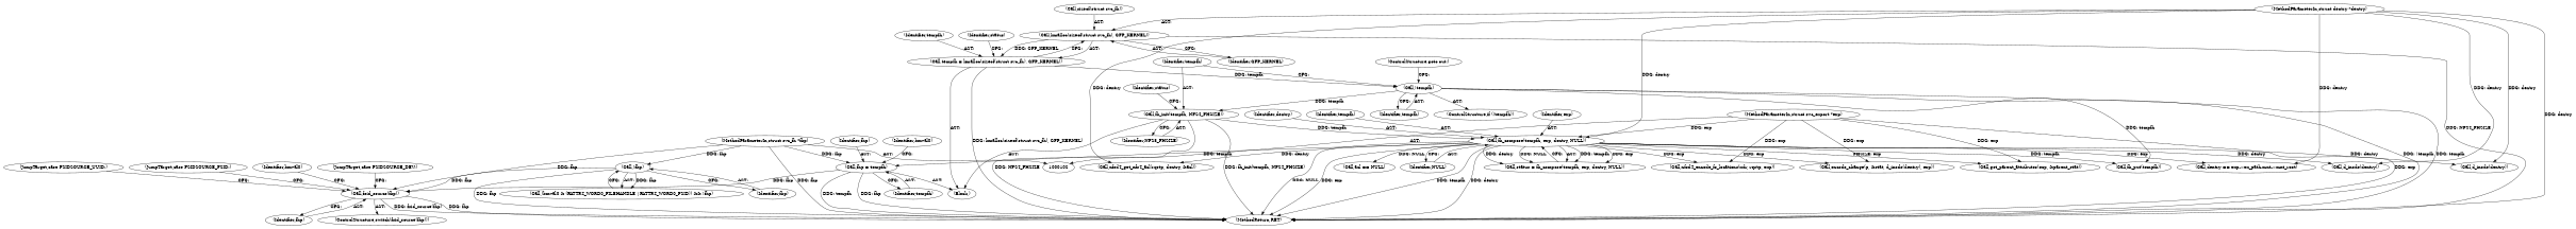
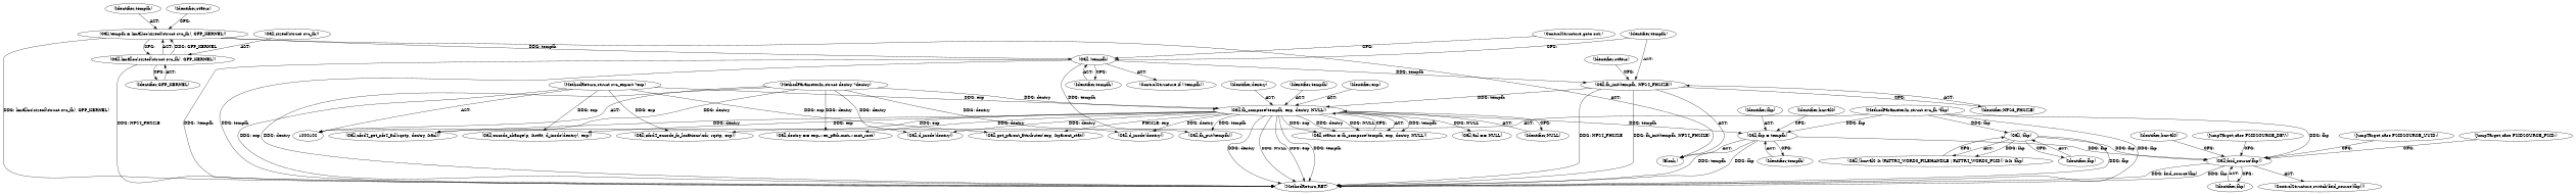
  digraph {
    n1 [label="(Call,fsid_source(fhp))"]
    n2 [label="(ControlStructure,switch(fsid_source(fhp)))"]
    n3 [label="(MethodReturn,RET)"]
    n4 [label="(Identifier,fhp)"]
    n5 [label="(Call,!fhp)"]
    n6 [label="(Identifier,fhp)"]
    n7 [label="(Call,(bmval0 & (FATTR4_WORD0_FILEHANDLE | FATTR4_WORD0_FSID)) && !fhp)"]
    n8 [label="(MethodParameterIn,struct svc_fh *fhp)"]
    n9 [label="(Call,fhp = tempfh)"]
    1000102
    n11 [label="(Block,)"]
    n12 [label="(Identifier,tempfh)"]
    n13 [label="(Call,fh_compose(tempfh, exp, dentry, NULL))"]
    n14 [label="(Call,nfsd4_get_nfs4_acl(rqstp, dentry, &acl))"]
    n15 [label="(Call,status = fh_compose(tempfh, exp, dentry, NULL))"]
    n16 [label="(Call,nfsd4_encode_fs_locations(xdr, rqstp, exp))"]
    n17 [label="(Call,acl == NULL)"]
    n18 [label="(Call,dentry == exp->ex_path.mnt->mnt_root)"]
    n19 [label="(Call,d_inode(dentry))"]
    n20 [label="(Call,encode_change(p, &stat, d_inode(dentry), exp))"]
    n21 [label="(Call,get_parent_attributes(exp, &parent_stat))"]
    n22 [label="(Call,fh_put(tempfh))"]
    n23 [label="(Identifier,NULL)"]
    n24 [label="(Call,d_inode(dentry))"]
    n25 [label="(Call,fh_init(tempfh, NFS4_FHSIZE))"]
    n26 [label="(Identifier,NFS8_FHSIZE)"]
    n27 [label="(Call,!tempfh)"]
    n28 [label="(Identifier,tempfh)"]
    n29 [label="(ControlStructure,if (!tempfh))"]
    n30 [label="(Call,tempfh = kmalloc(sizeof(struct svc_fh), GFP_KERNEL))"]
    n31 [label="(Call,kmalloc(sizeof(struct svc_fh), GFP_KERNEL))"]
    n32 [label="(Identifier,GFP_KERNEL)"]
-   n33 [label="(MethodParameterIn,struct svc_export *exp)"]
+   n33 [label="(MethodReturn,struct svc_export *exp)"]
    n34 [label="(MethodParameterIn,struct dentry *dentry)"]
    n35 [label="(Identifier,dentry)"]
    n36 [label="(Identifier,fhp)"]
    n37 [label="(Identifier,tempfh)"]
    n38 [label="(ControlStructure,goto out;)"]
    n39 [label="(Call,sizeof(struct svc_fh))"]
    n40 [label="(JumpTarget,case FSIDSOURCE_UUID:)"]
    n41 [label="(Identifier,tempfh)"]
    n42 [label="(JumpTarget,case FSIDSOURCE_FSID:)"]
    n43 [label="(Identifier,bmval0)"]
    n44 [label="(Identifier,status)"]
    n45 [label="(Identifier,bmval0)"]
    n46 [label="(Identifier,tempfh)"]
    n47 [label="(JumpTarget,case FSIDSOURCE_DEV:)"]
    n48 [label="(Identifier,exp)"]
    n49 [label="(Identifier,status)"]
    n1 -> n2 [label="AST: "]
    n1 -> n3 [label="DDG: fsid_source(fhp)"]
    n1 -> n3 [label="DDG: fhp"]
    n1 -> n4 [label="CFG: "]
    n4 -> n1 [label="AST: "]
    n5 -> n1 [label="DDG: fhp"]
    n5 -> n3 [label="DDG: fhp"]
    n5 -> n6 [label="CFG: "]
    n5 -> n7 [label="AST: "]
    n5 -> n7 [label="DDG: fhp"]
    n6 -> n5 [label="AST: "]
    n7 -> n5 [label="CFG: "]
    n8 -> n1 [label="DDG: fhp"]
    n8 -> n3 [label="DDG: fhp"]
    n8 -> n5 [label="DDG: fhp"]
    n8 -> n9 [label="DDG: fhp"]
    n8 -> 1000102 [label="AST: "]
    n9 -> n1 [label="DDG: fhp"]
    n9 -> n3 [label="DDG: tempfh"]
    n9 -> n3 [label="DDG: fhp"]
    n9 -> n11 [label="AST: "]
    n9 -> n12 [label="CFG: "]
    n12 -> n9 [label="AST: "]
    n13 -> n3 [label="DDG: dentry"]
    n13 -> n3 [label="DDG: NULL"]
    n13 -> n3 [label="DDG: exp"]
    n13 -> n3 [label="DDG: tempfh"]
    n13 -> n9 [label="DDG: tempfh"]
    n13 -> n14 [label="DDG: dentry"]
    n13 -> n15 [label="AST: "]
    n13 -> n15 [label="DDG: tempfh"]
    n13 -> n15 [label="DDG: exp"]
    n13 -> n15 [label="DDG: dentry"]
    n13 -> n15 [label="DDG: NULL"]
    n13 -> n16 [label="DDG: exp"]
    n13 -> n17 [label="DDG: NULL"]
-   n13 -> n18 [label="DDG: exp"]
+   n13 -> n18 [label="DDG: dentry"]
    n13 -> n19 [label="DDG: dentry"]
    n13 -> n20 [label="DDG: exp"]
    n13 -> n21 [label="FHSIZE: exp"]
    n13 -> n22 [label="DDG: tempfh"]
    n13 -> n23 [label="CFG: "]
    n13 -> n24 [label="DDG: dentry"]
    n15 -> n13 [label="CFG: "]
    n23 -> n13 [label="AST: "]
    n25 -> n3 [label="DDG: NFS4_FHSIZE"]
    n25 -> n3 [label="DDG: fh_init(tempfh, NFS4_FHSIZE)"]
    n25 -> n11 [label="AST: "]
    n25 -> n13 [label="DDG: tempfh"]
    n25 -> n26 [label="CFG: "]
    n26 -> n25 [label="AST: "]
    n27 -> n3 [label="DDG: !tempfh"]
    n27 -> n3 [label="DDG: tempfh"]
    n27 -> n22 [label="DDG: tempfh"]
    n27 -> n25 [label="DDG: tempfh"]
    n27 -> n28 [label="CFG: "]
    n27 -> n29 [label="AST: "]
    n28 -> n27 [label="AST: "]
    n30 -> n3 [label="DDG: kmalloc(sizeof(struct svc_fh), GFP_KERNEL)"]
    n30 -> n11 [label="AST: "]
    n30 -> n27 [label="DDG: tempfh"]
    n30 -> n31 [label="CFG: "]
    n31 -> n3 [label="DDG: NFS4_FHSIZE"]
    n31 -> n30 [label="AST: "]
    n31 -> n30 [label="DDG: GFP_KERNEL"]
    n31 -> n32 [label="CFG: "]
    n32 -> n31 [label="AST: "]
    n33 -> n3 [label="DDG: exp"]
    n33 -> 1000102 [label="AST: "]
    n33 -> n13 [label="DDG: exp"]
    n33 -> n16 [label="DDG: exp"]
    n33 -> n20 [label="DDG: exp"]
    n33 -> n21 [label="DDG: exp"]
    n34 -> n3 [label="DDG: dentry"]
-   n34 -> n31 [label="AST: "]
+   n34 -> 1000102 [label="AST: "]
    n34 -> n13 [label="DDG: dentry"]
    n34 -> n14 [label="DDG: dentry"]
    n34 -> n18 [label="DDG: dentry"]
    n34 -> n19 [label="DDG: dentry"]
    n34 -> n24 [label="DDG: dentry"]
    n35 -> n13 [label="AST: "]
    n36 -> n9 [label="AST: "]
    n37 -> n30 [label="AST: "]
    n38 -> n27 [label="CFG: "]
    n39 -> n31 [label="AST: "]
    n40 -> n1 [label="CFG: "]
    n41 -> n13 [label="AST: "]
    n42 -> n1 [label="CFG: "]
    n43 -> n9 [label="CFG: "]
    n44 -> n25 [label="CFG: "]
    n45 -> n1 [label="CFG: "]
    n46 -> n25 [label="AST: "]
    n46 -> n27 [label="CFG: "]
    n47 -> n1 [label="CFG: "]
    n48 -> n13 [label="AST: "]
    n49 -> n30 [label="CFG: "]
  }
